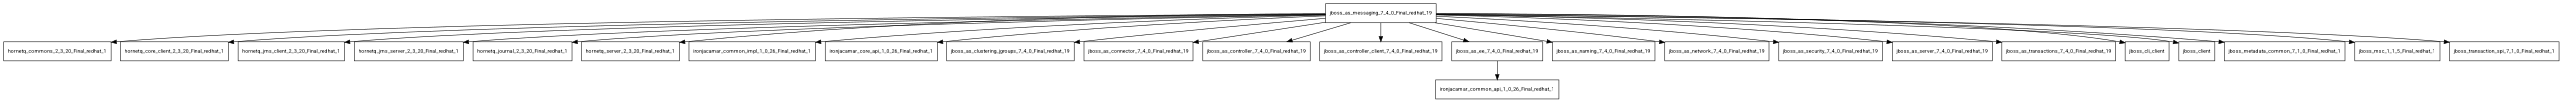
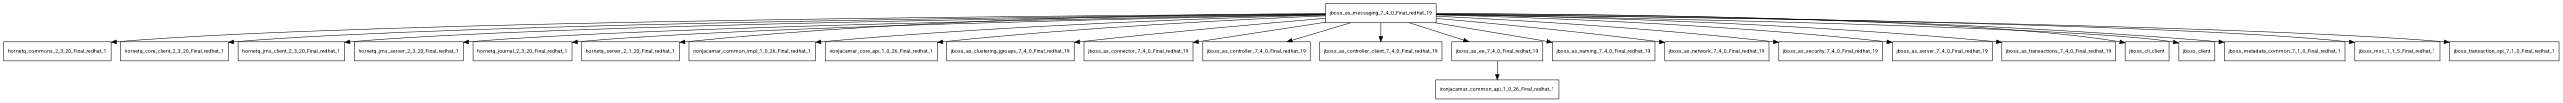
  digraph {
    fontname=Roboto
    node [fontname=Roboto fontsize=10.0 shape=box]
    edge [fontname=Roboto]
    jboss_as_messaging_7_4_0_Final_redhat_19
    hornetq_commons_2_3_20_Final_redhat_1
    hornetq_core_client_2_3_20_Final_redhat_1
    hornetq_jms_client_2_3_20_Final_redhat_1
    hornetq_jms_server_2_3_20_Final_redhat_1
    hornetq_journal_2_3_20_Final_redhat_1
-   hornetq_server_2_3_20_Final_redhat_1
+   hornetq_server_2_3_20_Final_redhat_1 [label=hornetq_server_2_1_20_Final_redhat_1]
    ironjacamar_common_impl_1_0_26_Final_redhat_1
    ironjacamar_core_api_1_0_26_Final_redhat_1
    jboss_as_clustering_jgroups_7_4_0_Final_redhat_19
    jboss_as_connector_7_4_0_Final_redhat_19
    jboss_as_controller_7_4_0_Final_redhat_19
    jboss_as_controller_client_7_4_0_Final_redhat_19
    jboss_as_ee_7_4_0_Final_redhat_19
    jboss_as_naming_7_4_0_Final_redhat_19
    jboss_as_network_7_4_0_Final_redhat_19
    jboss_as_security_7_4_0_Final_redhat_19
    jboss_as_server_7_4_0_Final_redhat_19
    jboss_as_transactions_7_4_0_Final_redhat_19
    jboss_cli_client
    jboss_client
    jboss_metadata_common_7_1_0_Final_redhat_1
    jboss_msc_1_1_5_Final_redhat_1
    jboss_transaction_spi_7_1_0_Final_redhat_1
    ironjacamar_common_api_1_0_26_Final_redhat_1
    jboss_as_messaging_7_4_0_Final_redhat_19 -> hornetq_commons_2_3_20_Final_redhat_1
    jboss_as_messaging_7_4_0_Final_redhat_19 -> hornetq_core_client_2_3_20_Final_redhat_1
    jboss_as_messaging_7_4_0_Final_redhat_19 -> hornetq_jms_client_2_3_20_Final_redhat_1
    jboss_as_messaging_7_4_0_Final_redhat_19 -> hornetq_jms_server_2_3_20_Final_redhat_1
    jboss_as_messaging_7_4_0_Final_redhat_19 -> hornetq_journal_2_3_20_Final_redhat_1
    jboss_as_messaging_7_4_0_Final_redhat_19 -> hornetq_server_2_3_20_Final_redhat_1
    jboss_as_messaging_7_4_0_Final_redhat_19 -> ironjacamar_common_impl_1_0_26_Final_redhat_1
    jboss_as_messaging_7_4_0_Final_redhat_19 -> ironjacamar_core_api_1_0_26_Final_redhat_1
    jboss_as_messaging_7_4_0_Final_redhat_19 -> jboss_as_clustering_jgroups_7_4_0_Final_redhat_19
    jboss_as_messaging_7_4_0_Final_redhat_19 -> jboss_as_connector_7_4_0_Final_redhat_19
    jboss_as_messaging_7_4_0_Final_redhat_19 -> jboss_as_controller_7_4_0_Final_redhat_19
    jboss_as_messaging_7_4_0_Final_redhat_19 -> jboss_as_controller_client_7_4_0_Final_redhat_19
    jboss_as_messaging_7_4_0_Final_redhat_19 -> jboss_as_ee_7_4_0_Final_redhat_19
    jboss_as_messaging_7_4_0_Final_redhat_19 -> jboss_as_naming_7_4_0_Final_redhat_19
    jboss_as_messaging_7_4_0_Final_redhat_19 -> jboss_as_network_7_4_0_Final_redhat_19
    jboss_as_messaging_7_4_0_Final_redhat_19 -> jboss_as_security_7_4_0_Final_redhat_19
    jboss_as_messaging_7_4_0_Final_redhat_19 -> jboss_as_server_7_4_0_Final_redhat_19
    jboss_as_messaging_7_4_0_Final_redhat_19 -> jboss_as_transactions_7_4_0_Final_redhat_19
    jboss_as_messaging_7_4_0_Final_redhat_19 -> jboss_cli_client
    jboss_as_messaging_7_4_0_Final_redhat_19 -> jboss_client
    jboss_as_messaging_7_4_0_Final_redhat_19 -> jboss_metadata_common_7_1_0_Final_redhat_1
    jboss_as_messaging_7_4_0_Final_redhat_19 -> jboss_msc_1_1_5_Final_redhat_1
    jboss_as_messaging_7_4_0_Final_redhat_19 -> jboss_transaction_spi_7_1_0_Final_redhat_1
    jboss_as_ee_7_4_0_Final_redhat_19 -> ironjacamar_common_api_1_0_26_Final_redhat_1
  }
